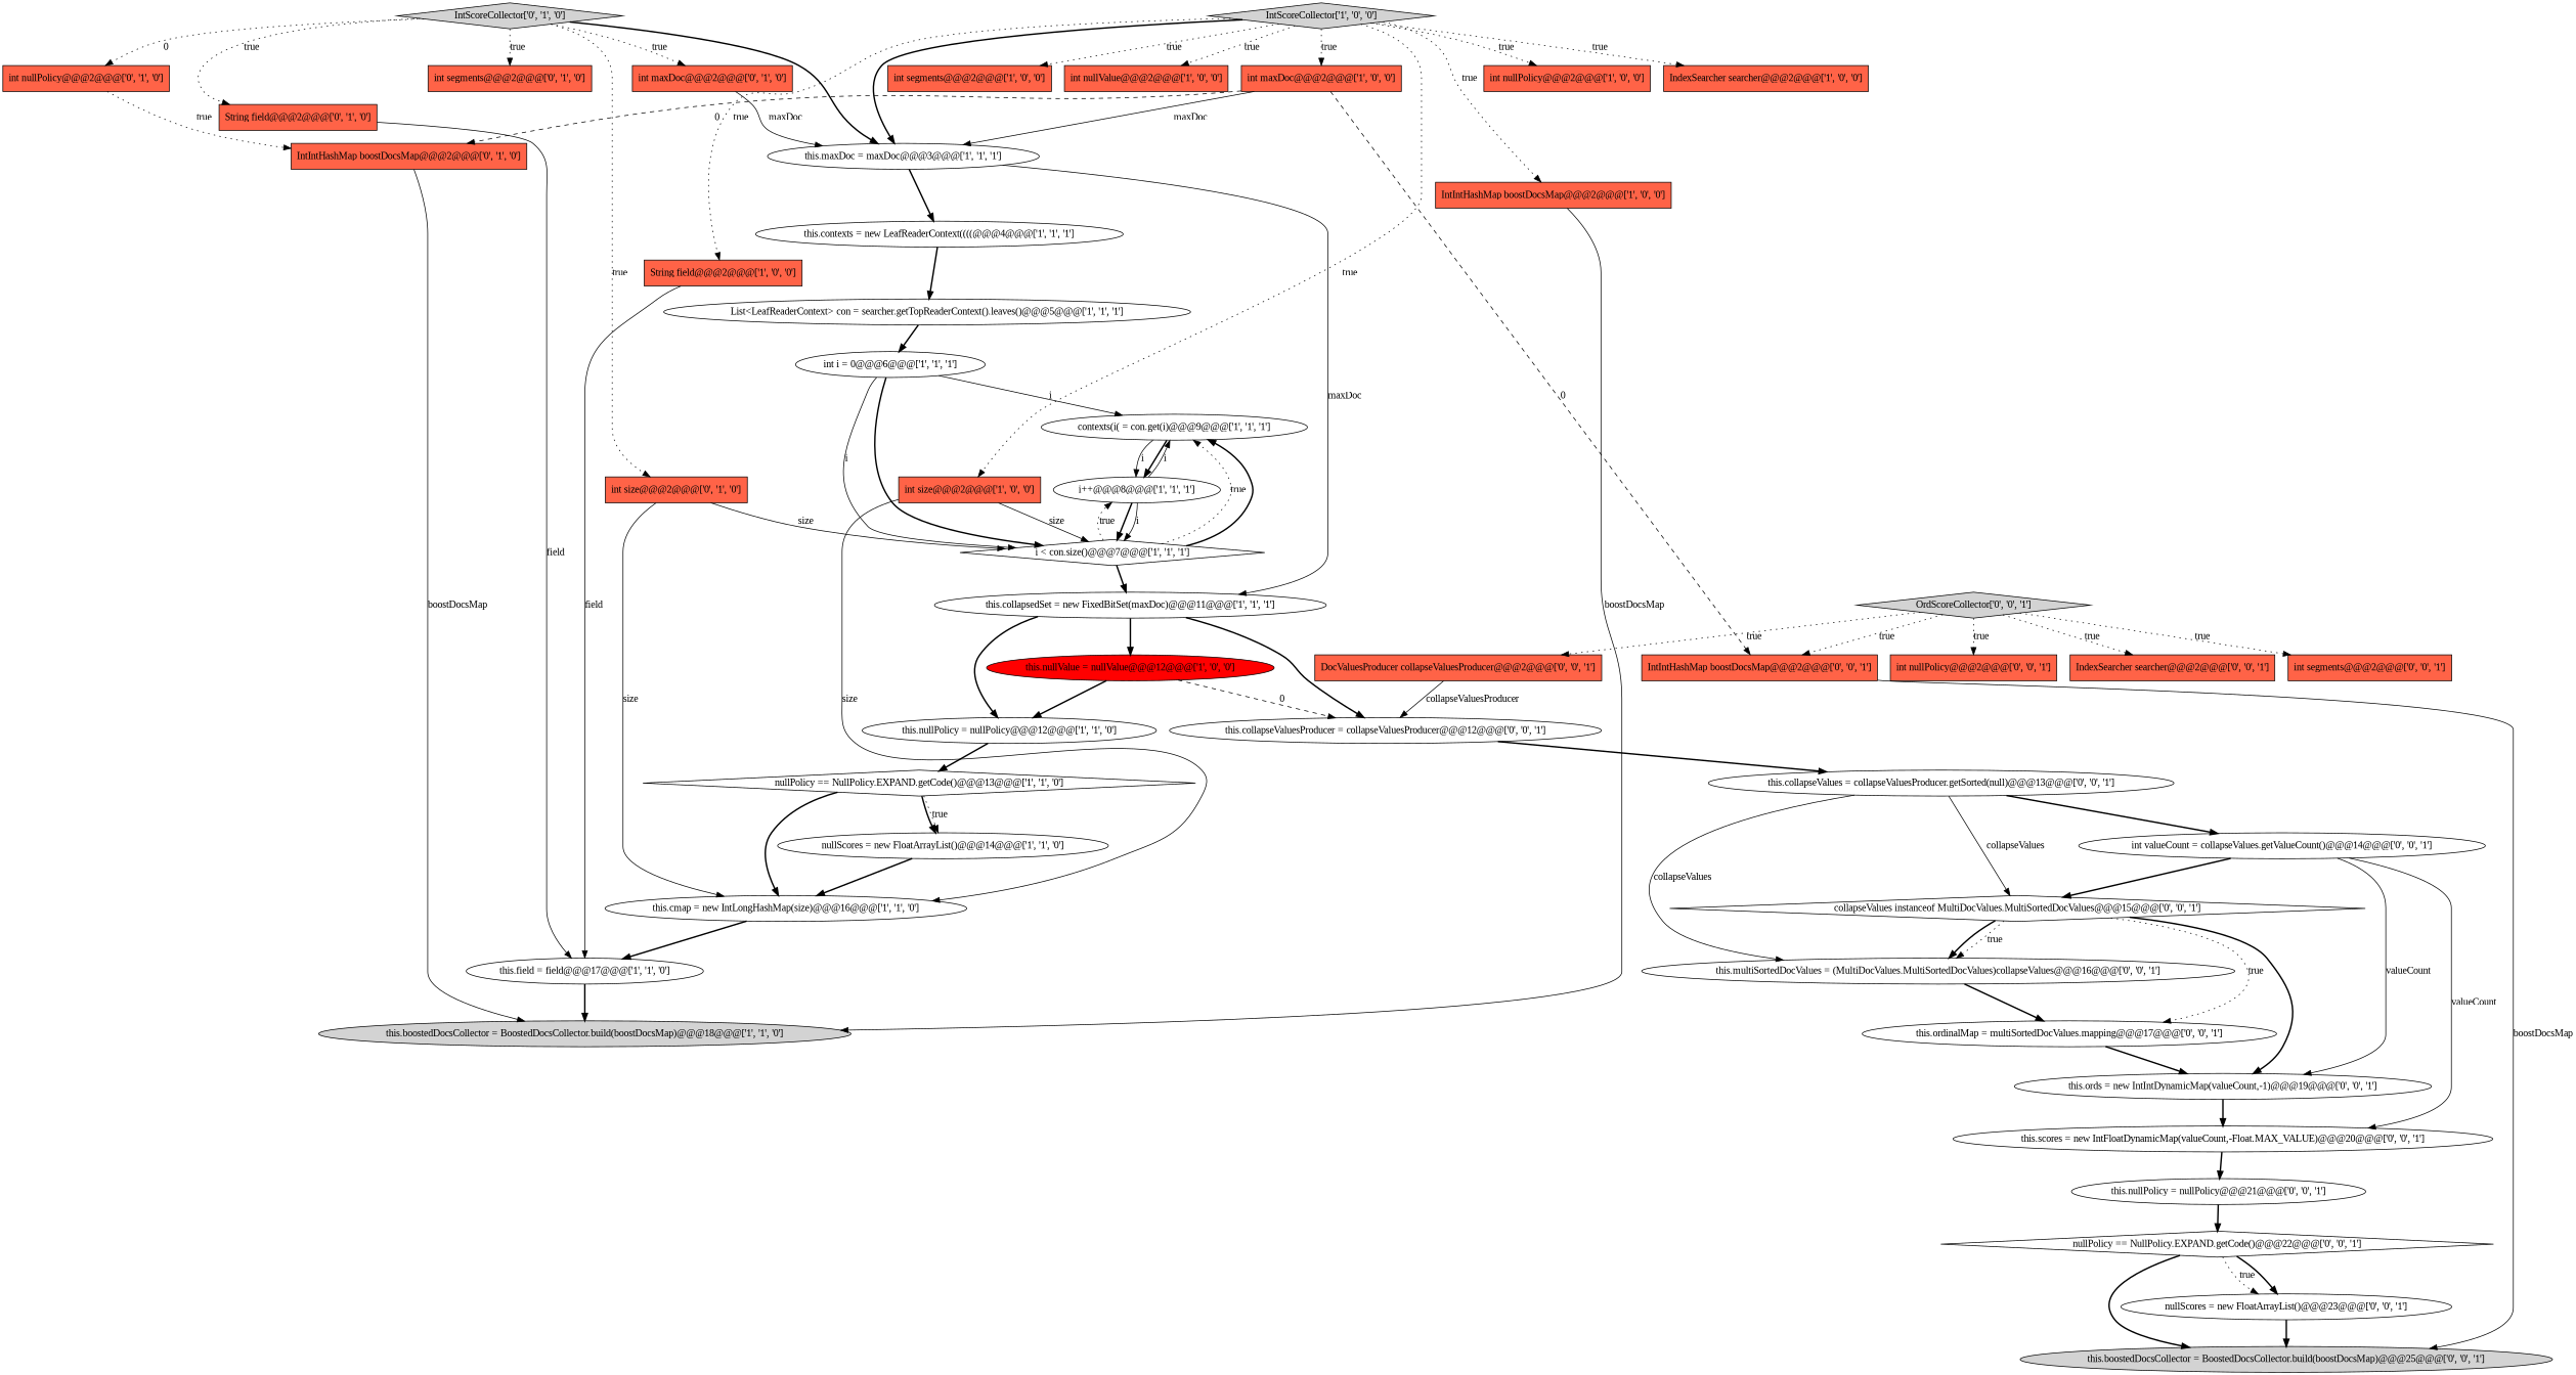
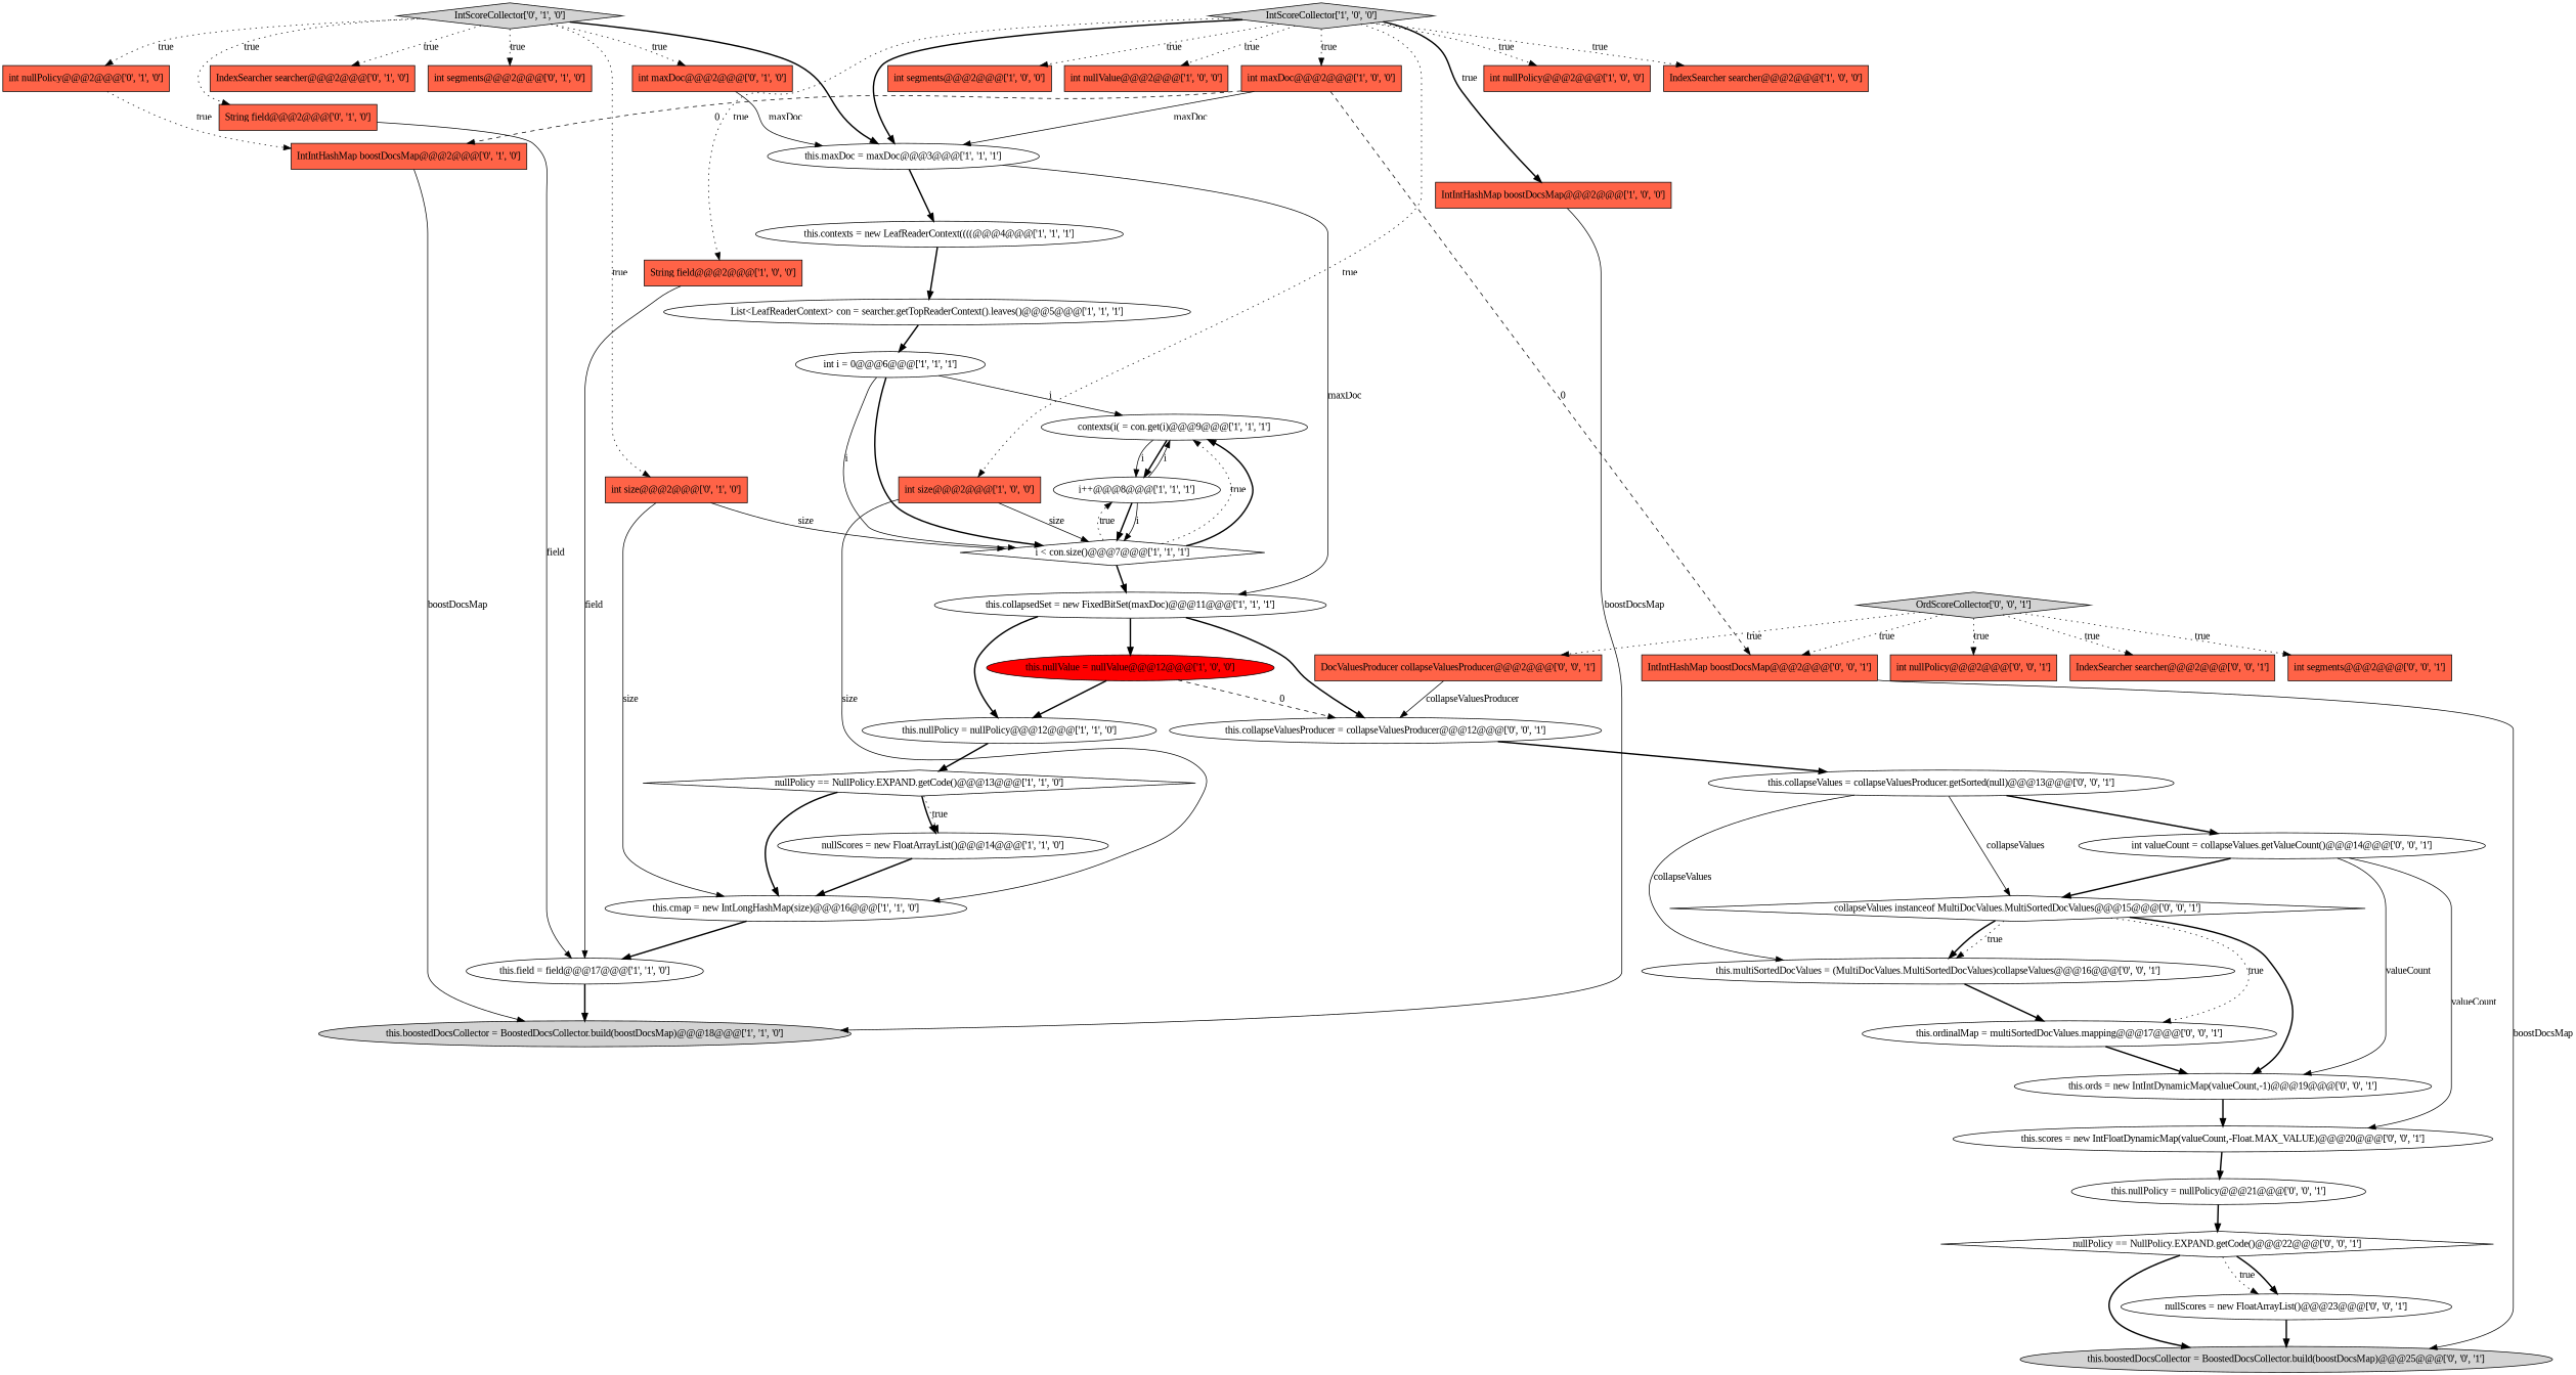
  digraph {
    fontname="Liberation Serif"
    node [fillcolor=white fontname="Liberation Serif" shape=ellipse style=filled]
    edge [fontname="Liberation Serif" style=bold]
    n1 [label="this.field = field@@@17@@@['1', '1', '0']"]
    n2 [fillcolor=lightgray label="this.boostedDocsCollector = BoostedDocsCollector.build(boostDocsMap)@@@18@@@['1', '1', '0']"]
    n3 [label="this.collapsedSet = new FixedBitSet(maxDoc)@@@11@@@['1', '1', '1']"]
    n4 [fillcolor=red label="this.nullValue = nullValue@@@12@@@['1', '0', '0']"]
    n5 [label="this.collapseValuesProducer = collapseValuesProducer@@@12@@@['0', '0', '1']"]
    n6 [label="this.nullPolicy = nullPolicy@@@12@@@['1', '1', '0']"]
    n7 [label="this.collapseValues = collapseValuesProducer.getSorted(null)@@@13@@@['0', '0', '1']"]
    n8 [label="nullPolicy == NullPolicy.EXPAND.getCode()@@@13@@@['1', '1', '0']" shape=diamond]
    n9 [fillcolor=tomato label="int nullPolicy@@@2@@@['0', '0', '1']" shape=box]
    n10 [fillcolor=tomato label="String field@@@2@@@['0', '1', '0']" shape=box]
    n11 [label="this.maxDoc = maxDoc@@@3@@@['1', '1', '1']"]
    n12 [label="this.contexts = new LeafReaderContext((((@@@4@@@['1', '1', '1']"]
    n13 [fillcolor=tomato label="int nullPolicy@@@2@@@['1', '0', '0']" shape=box]
    n14 [label="List<LeafReaderContext> con = searcher.getTopReaderContext().leaves()@@@5@@@['1', '1', '1']"]
    n15 [label="int i = 0@@@6@@@['1', '1', '1']"]
    n16 [label="contexts(i( = con.get(i)@@@9@@@['1', '1', '1']"]
    n17 [label="i < con.size()@@@7@@@['1', '1', '1']" shape=diamond]
    n18 [fillcolor=lightgray label="IntScoreCollector['0', '1', '0']" shape=diamond]
+   n19 [fillcolor=tomato label="IndexSearcher searcher@@@2@@@['0', '1', '0']" shape=box]
    n20 [fillcolor=tomato label="int maxDoc@@@2@@@['0', '1', '0']" shape=box]
    n21 [fillcolor=tomato label="int segments@@@2@@@['0', '1', '0']" shape=box]
    n22 [fillcolor=tomato label="int nullPolicy@@@2@@@['0', '1', '0']" shape=box]
    n23 [fillcolor=tomato label="int size@@@2@@@['0', '1', '0']" shape=box]
    n24 [fillcolor=tomato label="IntIntHashMap boostDocsMap@@@2@@@['0', '1', '0']" shape=box]
    n25 [label="this.cmap = new IntLongHashMap(size)@@@16@@@['1', '1', '0']"]
    n26 [label="this.ords = new IntIntDynamicMap(valueCount,-1)@@@19@@@['0', '0', '1']"]
    n27 [label="this.scores = new IntFloatDynamicMap(valueCount,-Float.MAX_VALUE)@@@20@@@['0', '0', '1']"]
    n28 [label="this.nullPolicy = nullPolicy@@@21@@@['0', '0', '1']"]
    n29 [fillcolor=tomato label="IndexSearcher searcher@@@2@@@['1', '0', '0']" shape=box]
    n30 [fillcolor=tomato label="IntIntHashMap boostDocsMap@@@2@@@['0', '0', '1']" shape=box]
    n31 [fillcolor=lightgray label="this.boostedDocsCollector = BoostedDocsCollector.build(boostDocsMap)@@@25@@@['0', '0', '1']"]
    n32 [fillcolor=tomato label="IndexSearcher searcher@@@2@@@['0', '0', '1']" shape=box]
    n33 [fillcolor=tomato label="int segments@@@2@@@['1', '0', '0']" shape=box]
    n34 [label="i++@@@8@@@['1', '1', '1']"]
    n35 [fillcolor=lightgray label="OrdScoreCollector['0', '0', '1']" shape=diamond]
    n36 [fillcolor=tomato label="int segments@@@2@@@['0', '0', '1']" shape=box]
    n37 [fillcolor=tomato label="DocValuesProducer collapseValuesProducer@@@2@@@['0', '0', '1']" shape=box]
    n38 [fillcolor=tomato label="int size@@@2@@@['1', '0', '0']" shape=box]
    n39 [fillcolor=tomato label="int maxDoc@@@2@@@['1', '0', '0']" shape=box]
    n40 [fillcolor=tomato label="IntIntHashMap boostDocsMap@@@2@@@['1', '0', '0']" shape=box]
    n41 [label="nullPolicy == NullPolicy.EXPAND.getCode()@@@22@@@['0', '0', '1']" shape=diamond]
    n42 [label="int valueCount = collapseValues.getValueCount()@@@14@@@['0', '0', '1']"]
    n43 [label="collapseValues instanceof MultiDocValues.MultiSortedDocValues@@@15@@@['0', '0', '1']" shape=diamond]
    n44 [label="this.multiSortedDocValues = (MultiDocValues.MultiSortedDocValues)collapseValues@@@16@@@['0', '0', '1']"]
    n45 [label="this.ordinalMap = multiSortedDocValues.mapping@@@17@@@['0', '0', '1']"]
    n46 [label="nullScores = new FloatArrayList()@@@23@@@['0', '0', '1']"]
    n47 [fillcolor=tomato label="String field@@@2@@@['1', '0', '0']" shape=box]
    n48 [label="nullScores = new FloatArrayList()@@@14@@@['1', '1', '0']"]
    n49 [fillcolor=lightgray label="IntScoreCollector['1', '0', '0']" shape=diamond]
    n50 [fillcolor=tomato label="int nullValue@@@2@@@['1', '0', '0']" shape=box]
    n1 -> n2
    n3 -> n4
    n3 -> n5
    n3 -> n6
    n4 -> n5 [label=0 style=dashed]
    n4 -> n6
    n5 -> n7
    n6 -> n8
    n7 -> n42
    n7 -> n43 [label=collapseValues style=solid]
    n7 -> n44 [label=collapseValues style=solid]
    n8 -> n25
    n8 -> n48 [label=true style=dotted]
    n8 -> n48
    n10 -> n1 [label=field style=solid]
    n11 -> n3 [label=maxDoc style=solid]
    n11 -> n12
    n12 -> n14
    n14 -> n15
    n15 -> n16 [label=i style=solid]
    n15 -> n17 [label=i style=solid]
    n15 -> n17
    n16 -> n34 [label=i style=solid]
    n16 -> n34
    n17 -> n3
    n17 -> n16 [label=true style=dotted]
    n17 -> n16
    n17 -> n34 [label=true style=dotted]
    n18 -> n10 [label=true style=dotted]
    n18 -> n11
+   n18 -> n19 [label=true style=dotted]
    n18 -> n20 [label=true style=dotted]
    n18 -> n21 [label=true style=dotted]
-   n18 -> n22 [label=0 style=dotted]
+   n18 -> n22 [label=true style=dotted]
    n18 -> n23 [label=true style=dotted]
    n20 -> n11 [label=maxDoc style=solid]
    n22 -> n24 [label=true style=dotted]
    n23 -> n17 [label=size style=solid]
    n23 -> n25 [label=size style=solid]
    n24 -> n2 [label=boostDocsMap style=solid]
    n25 -> n1
    n26 -> n27
    n27 -> n28
    n28 -> n41
    n30 -> n31 [label=boostDocsMap style=solid]
    n34 -> n16 [label=i style=solid]
    n34 -> n17
    n34 -> n17 [label=i style=solid]
    n35 -> n9 [label=true style=dotted]
    n35 -> n30 [label=true style=dotted]
    n35 -> n32 [label=true style=dotted]
    n35 -> n36 [label=true style=dotted]
    n35 -> n37 [label=true style=dotted]
    n37 -> n5 [label=collapseValuesProducer style=solid]
    n38 -> n17 [label=size style=solid]
    n38 -> n25 [label=size style=solid]
    n39 -> n11 [label=maxDoc style=solid]
    n39 -> n24 [label=0 style=dashed]
    n39 -> n30 [label=0 style=dashed]
    n40 -> n2 [label=boostDocsMap style=solid]
    n41 -> n31
    n41 -> n46 [label=true style=dotted]
    n41 -> n46
    n42 -> n26 [label=valueCount style=solid]
    n42 -> n27 [label=valueCount style=solid]
    n42 -> n43
    n43 -> n26
    n43 -> n44
    n43 -> n44 [label=true style=dotted]
    n43 -> n45 [label=true style=dotted]
    n44 -> n45
    n45 -> n26
    n46 -> n31
    n47 -> n1 [label=field style=solid]
    n48 -> n25
    n49 -> n11
    n49 -> n13 [label=true style=dotted]
    n49 -> n29 [label=true style=dotted]
    n49 -> n33 [label=true style=dotted]
    n49 -> n38 [label=true style=dotted]
    n49 -> n39 [label=true style=dotted]
-   n49 -> n40 [label=true style=dotted]
+   n49 -> n40 [label=true]
    n49 -> n47 [label=true style=dotted]
    n49 -> n50 [label=true style=dotted]
  }
